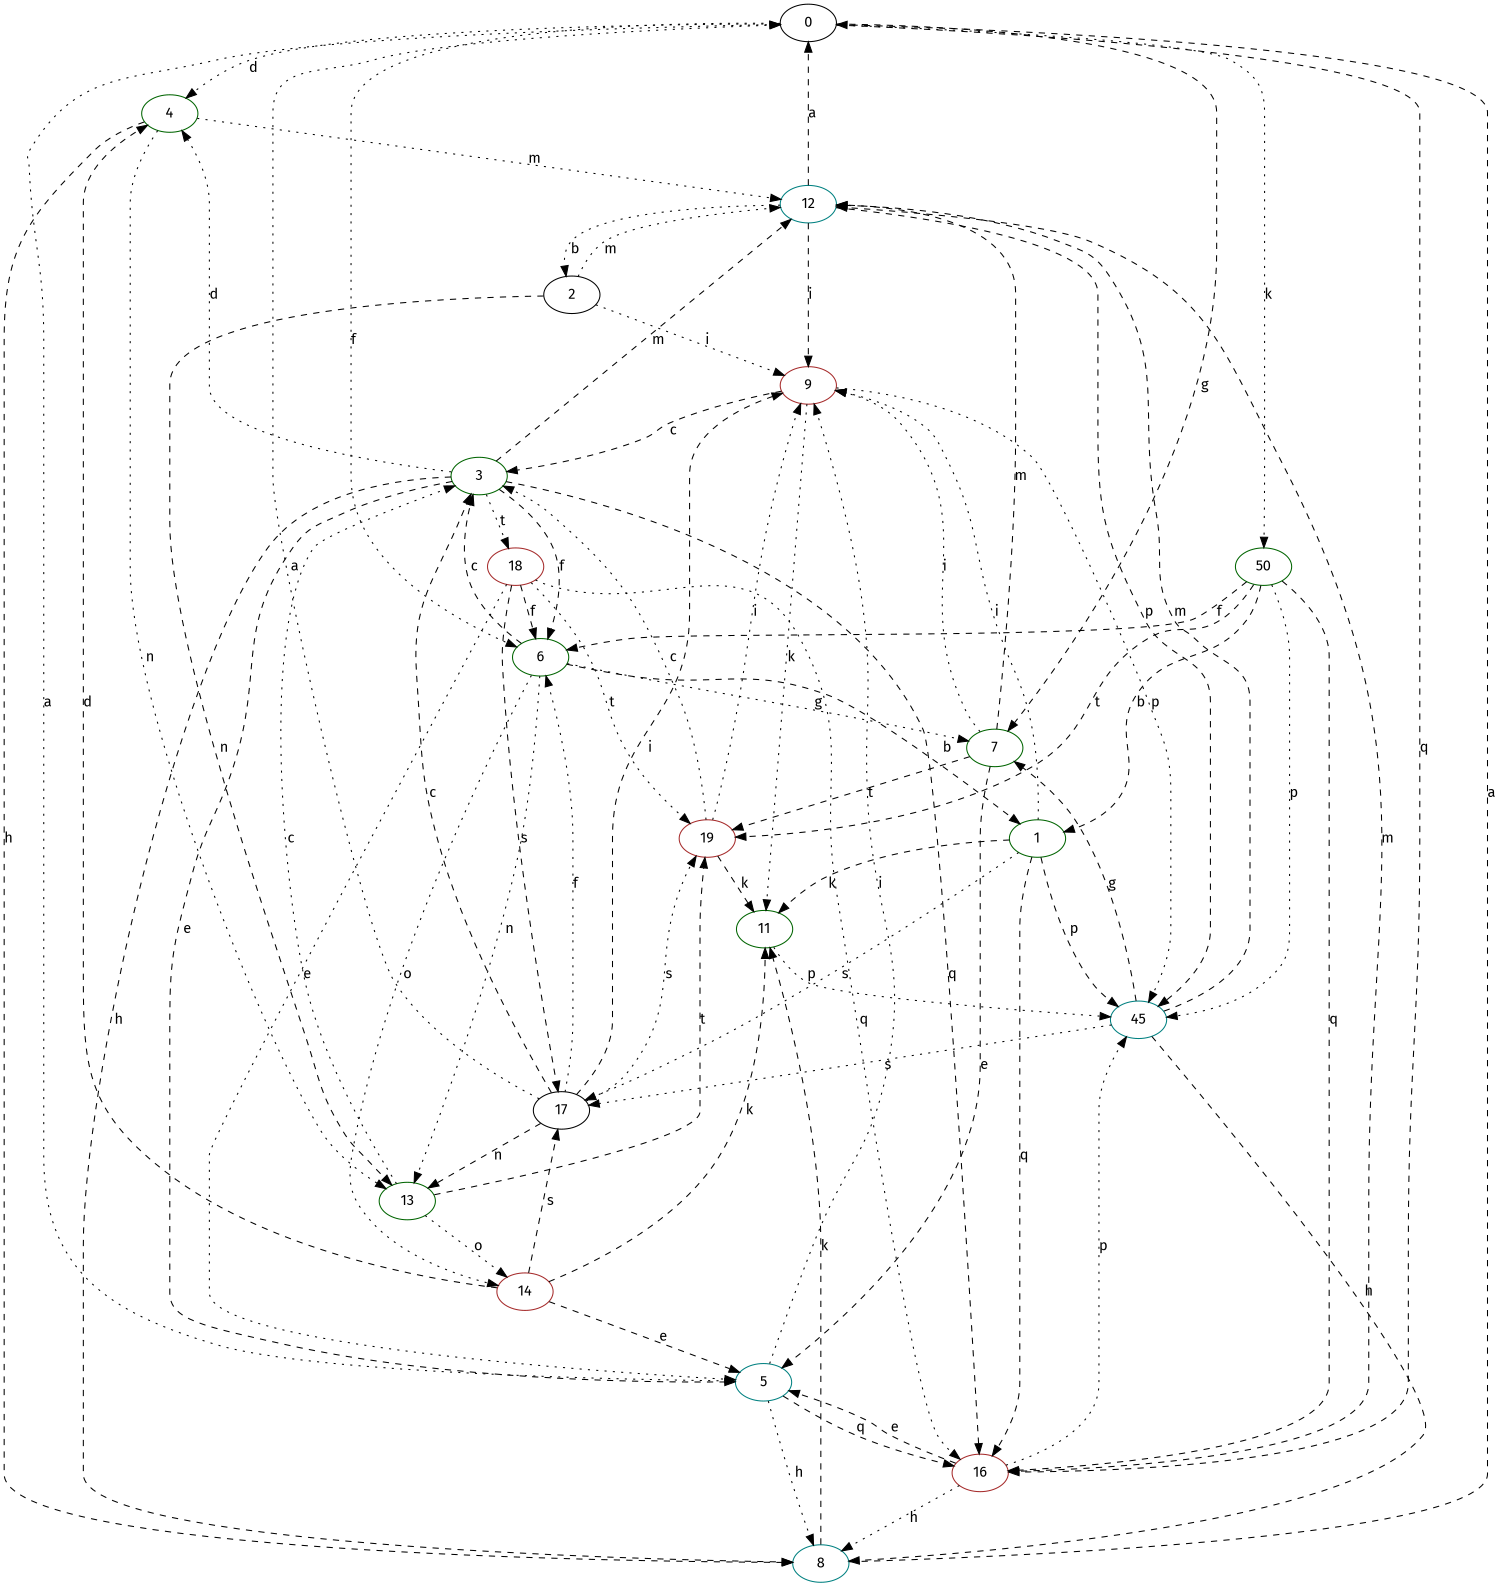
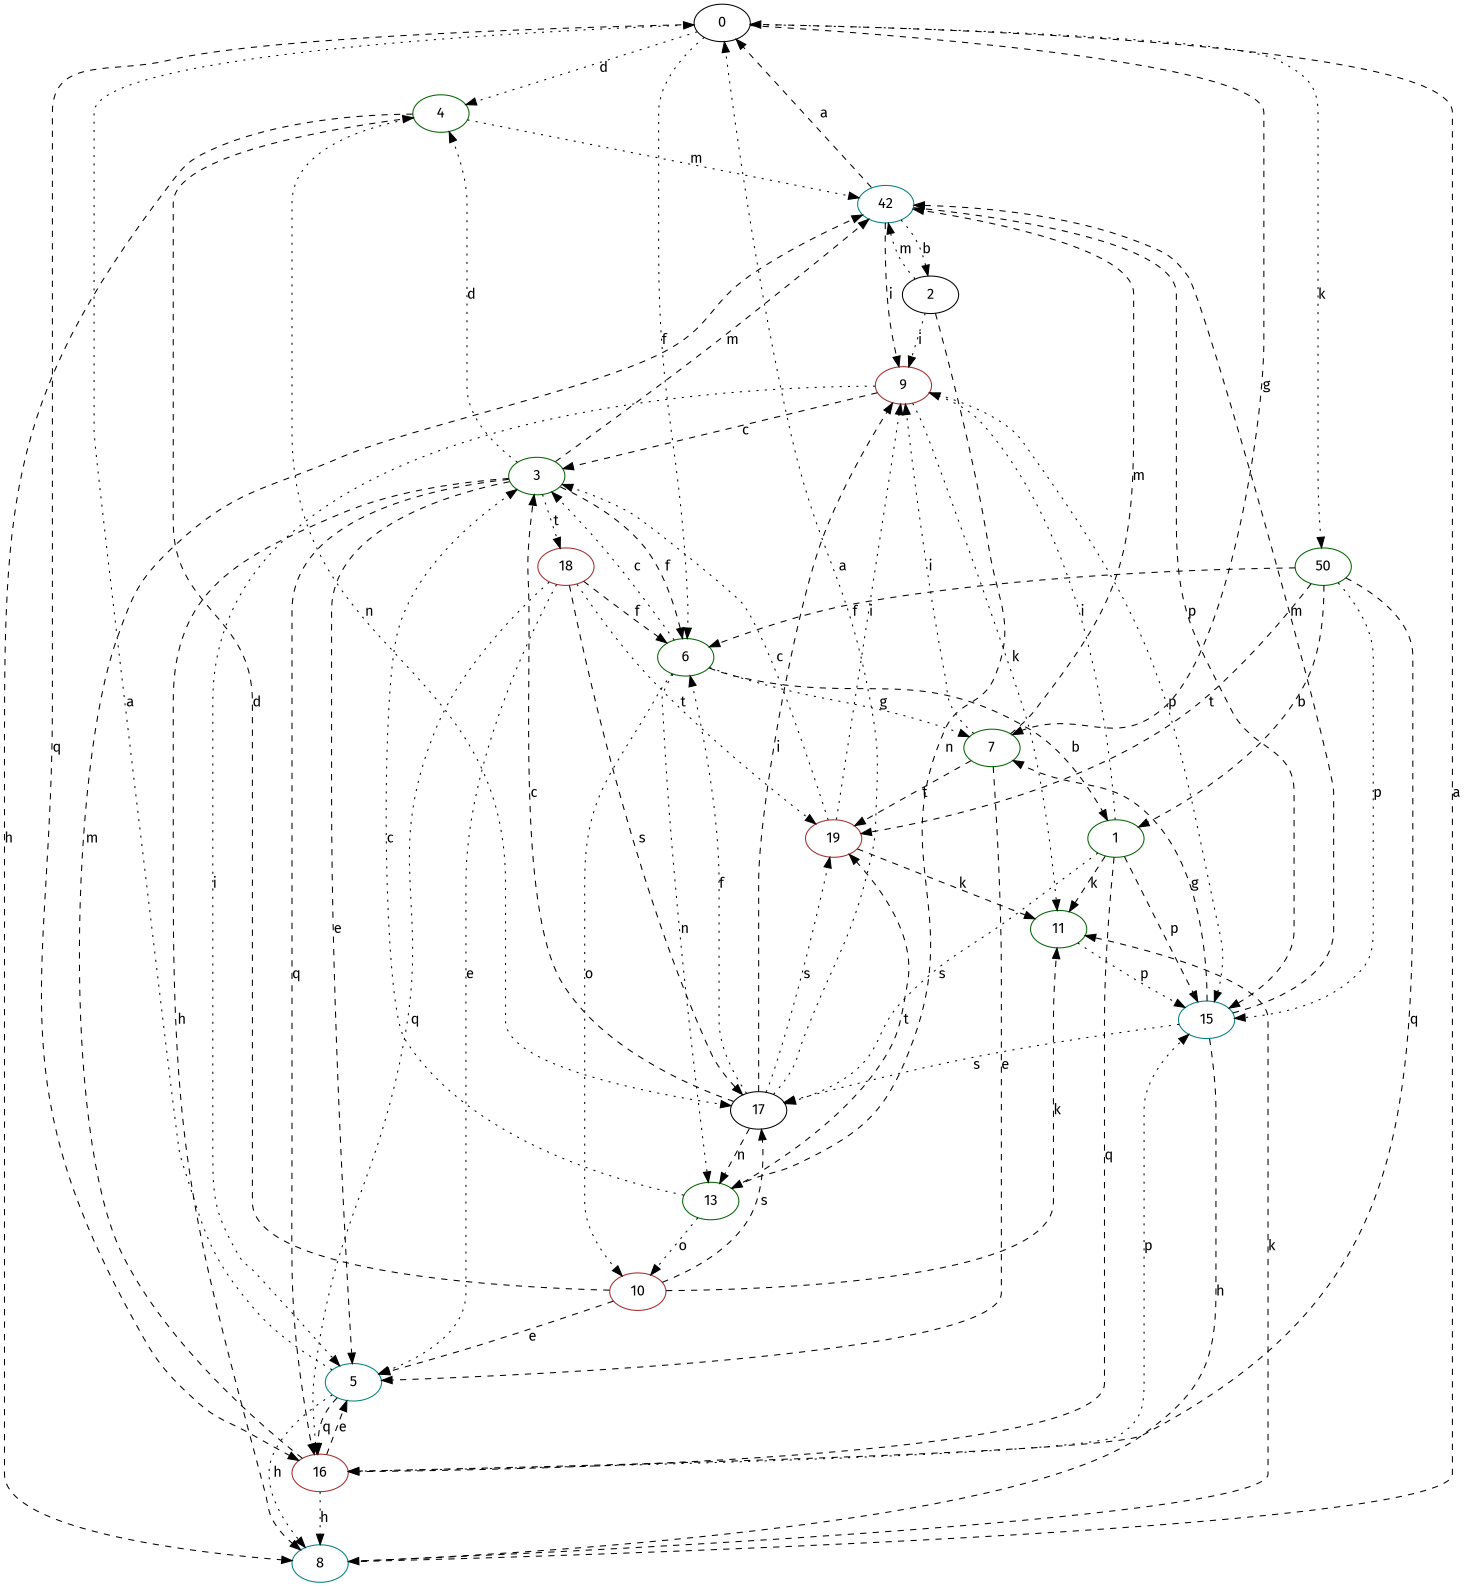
  strict digraph {
    fontname="Fira Sans"
    node [color=darkgreen fontname="Fira Sans"]
    edge [fontname="Fira Sans" style=dashed]
    0 [color=black]
    4
    6
    7
    n5 [label=50]
    16 [color=brown]
-   12 [color=teal]
+   12 [color=teal label=42]
    13
    8 [color=teal]
    1
    3
-   14 [color=brown]
+   14 [color=brown label=10]
    9 [color=brown]
    5 [color=teal]
    19 [color=brown]
-   15 [color=teal label=45]
+   15 [color=teal]
    11
    17 [color=black]
    2 [color=black]
    18 [color=brown]
    0 -> 4 [label=d style=dotted]
    0 -> 6 [label=f style=dotted]
    0 -> 7 [label=g]
    0 -> n5 [label=k style=dotted]
    0 -> 16 [label=q]
    4 -> 12 [label=m style=dotted]
-   4 -> 13 [label=n style=dotted]
+   4 -> 17 [label=n style=dotted]
    4 -> 8 [label=h]
    6 -> 7 [label=g style=dotted]
    6 -> 13 [label=n style=dotted]
    6 -> 1 [label=b]
-   6 -> 3 [label=c]
+   6 -> 3 [label=c style=dotted]
    6 -> 14 [label=o style=dotted]
    7 -> 12 [label=m]
    7 -> 9 [label=i style=dotted]
    7 -> 5 [label=e]
    7 -> 19 [label=t]
    n5 -> 6 [label=f]
    n5 -> 16 [label=q]
    n5 -> 1 [label=b]
    n5 -> 19 [label=t]
    n5 -> 15 [label=p style=dotted]
    16 -> 12 [label=m]
    16 -> 8 [label=h style=dotted]
    16 -> 5 [label=e]
    16 -> 15 [label=p style=dotted]
    12 -> 0 [label=a]
    12 -> 9 [label=i]
    12 -> 15 [label=p]
    12 -> 2 [label=b style=dotted]
    13 -> 3 [label=c style=dotted]
    13 -> 14 [label=o style=dotted]
    13 -> 19 [label=t]
    8 -> 0 [label=a]
    8 -> 11 [label=k]
    1 -> 16 [label=q]
    1 -> 9 [label=i style=dotted]
    1 -> 15 [label=p]
    1 -> 11 [label=k]
    1 -> 17 [label=s style=dotted]
    3 -> 4 [label=d style=dotted]
    3 -> 6 [label=f]
    3 -> 16 [label=q]
    3 -> 12 [label=m]
    3 -> 8 [label=h]
    3 -> 5 [label=e]
    3 -> 18 [label=t style=dotted]
    14 -> 4 [label=d]
    14 -> 5 [label=e]
    14 -> 11 [label=k]
    14 -> 17 [label=s]
    9 -> 3 [label=c]
    9 -> 15 [label=p style=dotted]
    9 -> 11 [label=k style=dotted]
    5 -> 0 [label=a style=dotted]
    5 -> 16 [label=q]
    5 -> 8 [label=h style=dotted]
-   5 -> 9 [label=i style=dotted]
+   9 -> 5 [label=i style=dotted]
    19 -> 3 [label=c style=dotted]
    19 -> 9 [label=i style=dotted]
    19 -> 11 [label=k]
    15 -> 7 [label=g]
    15 -> 12 [label=m]
    15 -> 8 [label=h]
    15 -> 17 [label=s style=dotted]
    11 -> 15 [label=p style=dotted]
    17 -> 0 [label=a style=dotted]
    17 -> 6 [label=f style=dotted]
    17 -> 13 [label=n]
    17 -> 3 [label=c]
    17 -> 9 [label=i]
    17 -> 19 [label=s style=dotted]
    2 -> 12 [label=m style=dotted]
    2 -> 13 [label=n]
    2 -> 9 [label=i style=dotted]
    18 -> 6 [label=f]
    18 -> 16 [label=q style=dotted]
    18 -> 5 [label=e style=dotted]
    18 -> 19 [label=t style=dotted]
    18 -> 17 [label=s]
  }
